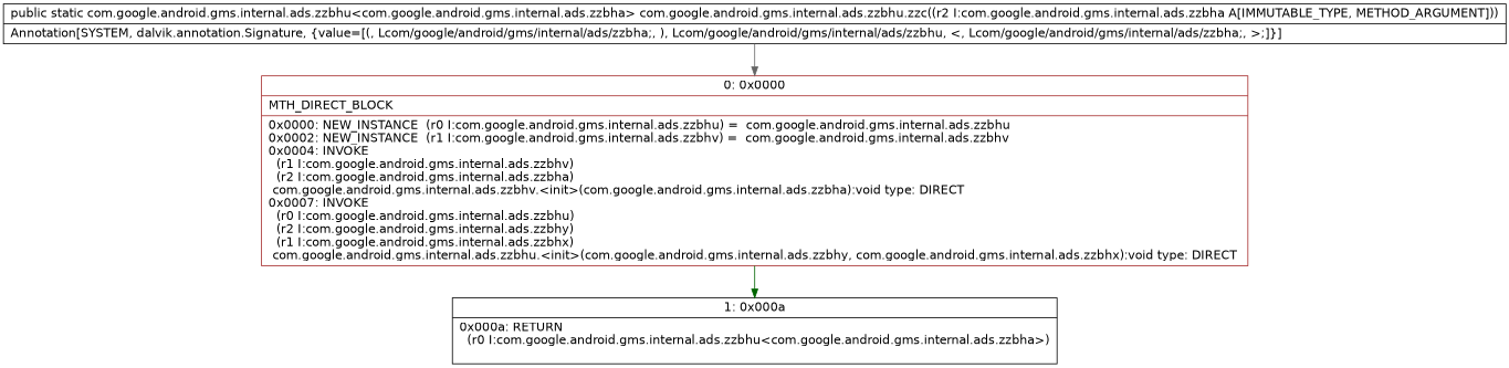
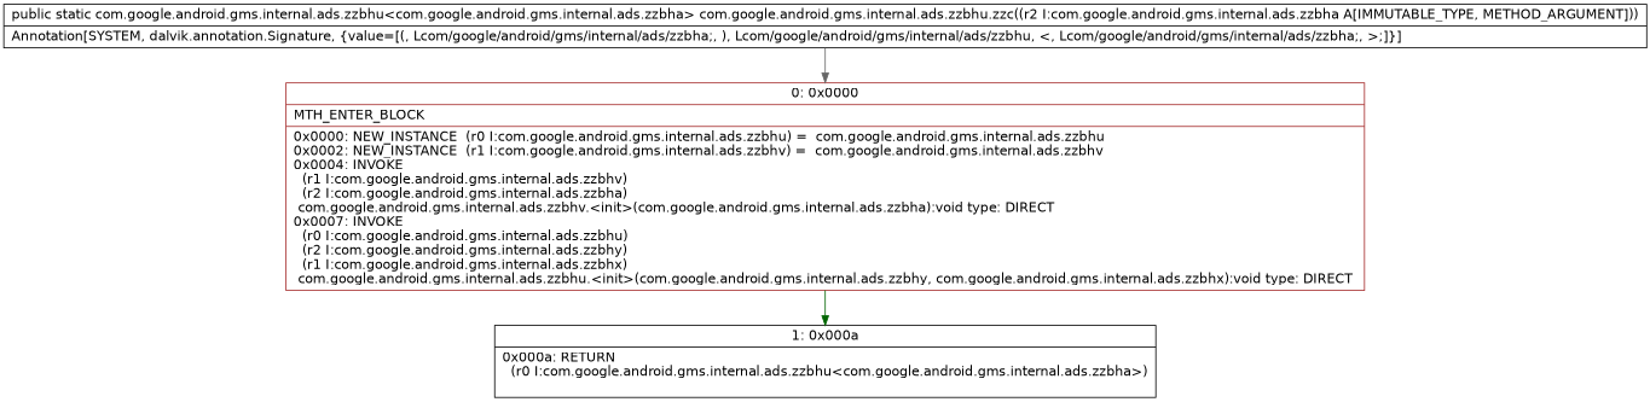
  digraph {
    fontname="DejaVu Sans"
    node [shape=record color=black fontname="DejaVu Sans"]
    edge [fontname="DejaVu Sans"]
-   n1 [label="{0\:\ 0x0000|MTH_DIRECT_BLOCK\l|0x0000: NEW_INSTANCE  (r0 I:com.google.android.gms.internal.ads.zzbhu) =  com.google.android.gms.internal.ads.zzbhu \l0x0002: NEW_INSTANCE  (r1 I:com.google.android.gms.internal.ads.zzbhv) =  com.google.android.gms.internal.ads.zzbhv \l0x0004: INVOKE  \l  (r1 I:com.google.android.gms.internal.ads.zzbhv)\l  (r2 I:com.google.android.gms.internal.ads.zzbha)\l com.google.android.gms.internal.ads.zzbhv.\<init\>(com.google.android.gms.internal.ads.zzbha):void type: DIRECT \l0x0007: INVOKE  \l  (r0 I:com.google.android.gms.internal.ads.zzbhu)\l  (r2 I:com.google.android.gms.internal.ads.zzbhy)\l  (r1 I:com.google.android.gms.internal.ads.zzbhx)\l com.google.android.gms.internal.ads.zzbhu.\<init\>(com.google.android.gms.internal.ads.zzbhy, com.google.android.gms.internal.ads.zzbhx):void type: DIRECT \l}" color=brown]
+   n1 [label="{0\:\ 0x0000|MTH_ENTER_BLOCK\l|0x0000: NEW_INSTANCE  (r0 I:com.google.android.gms.internal.ads.zzbhu) =  com.google.android.gms.internal.ads.zzbhu \l0x0002: NEW_INSTANCE  (r1 I:com.google.android.gms.internal.ads.zzbhv) =  com.google.android.gms.internal.ads.zzbhv \l0x0004: INVOKE  \l  (r1 I:com.google.android.gms.internal.ads.zzbhv)\l  (r2 I:com.google.android.gms.internal.ads.zzbha)\l com.google.android.gms.internal.ads.zzbhv.\<init\>(com.google.android.gms.internal.ads.zzbha):void type: DIRECT \l0x0007: INVOKE  \l  (r0 I:com.google.android.gms.internal.ads.zzbhu)\l  (r2 I:com.google.android.gms.internal.ads.zzbhy)\l  (r1 I:com.google.android.gms.internal.ads.zzbhx)\l com.google.android.gms.internal.ads.zzbhu.\<init\>(com.google.android.gms.internal.ads.zzbhy, com.google.android.gms.internal.ads.zzbhx):void type: DIRECT \l}" color=brown]
    n2 [label="{1\:\ 0x000a|0x000a: RETURN  \l  (r0 I:com.google.android.gms.internal.ads.zzbhu\<com.google.android.gms.internal.ads.zzbha\>)\l \l}"]
    n3 [label="{public static com.google.android.gms.internal.ads.zzbhu\<com.google.android.gms.internal.ads.zzbha\> com.google.android.gms.internal.ads.zzbhu.zzc((r2 I:com.google.android.gms.internal.ads.zzbha A[IMMUTABLE_TYPE, METHOD_ARGUMENT]))  | Annotation[SYSTEM, dalvik.annotation.Signature, \{value=[(, Lcom\/google\/android\/gms\/internal\/ads\/zzbha;, ), Lcom\/google\/android\/gms\/internal\/ads\/zzbhu, \<, Lcom\/google\/android\/gms\/internal\/ads\/zzbha;, \>;]\}]\l}"]
    n1 -> n2 [color=darkgreen]
    n3 -> n1 [color=gray40]
  }
